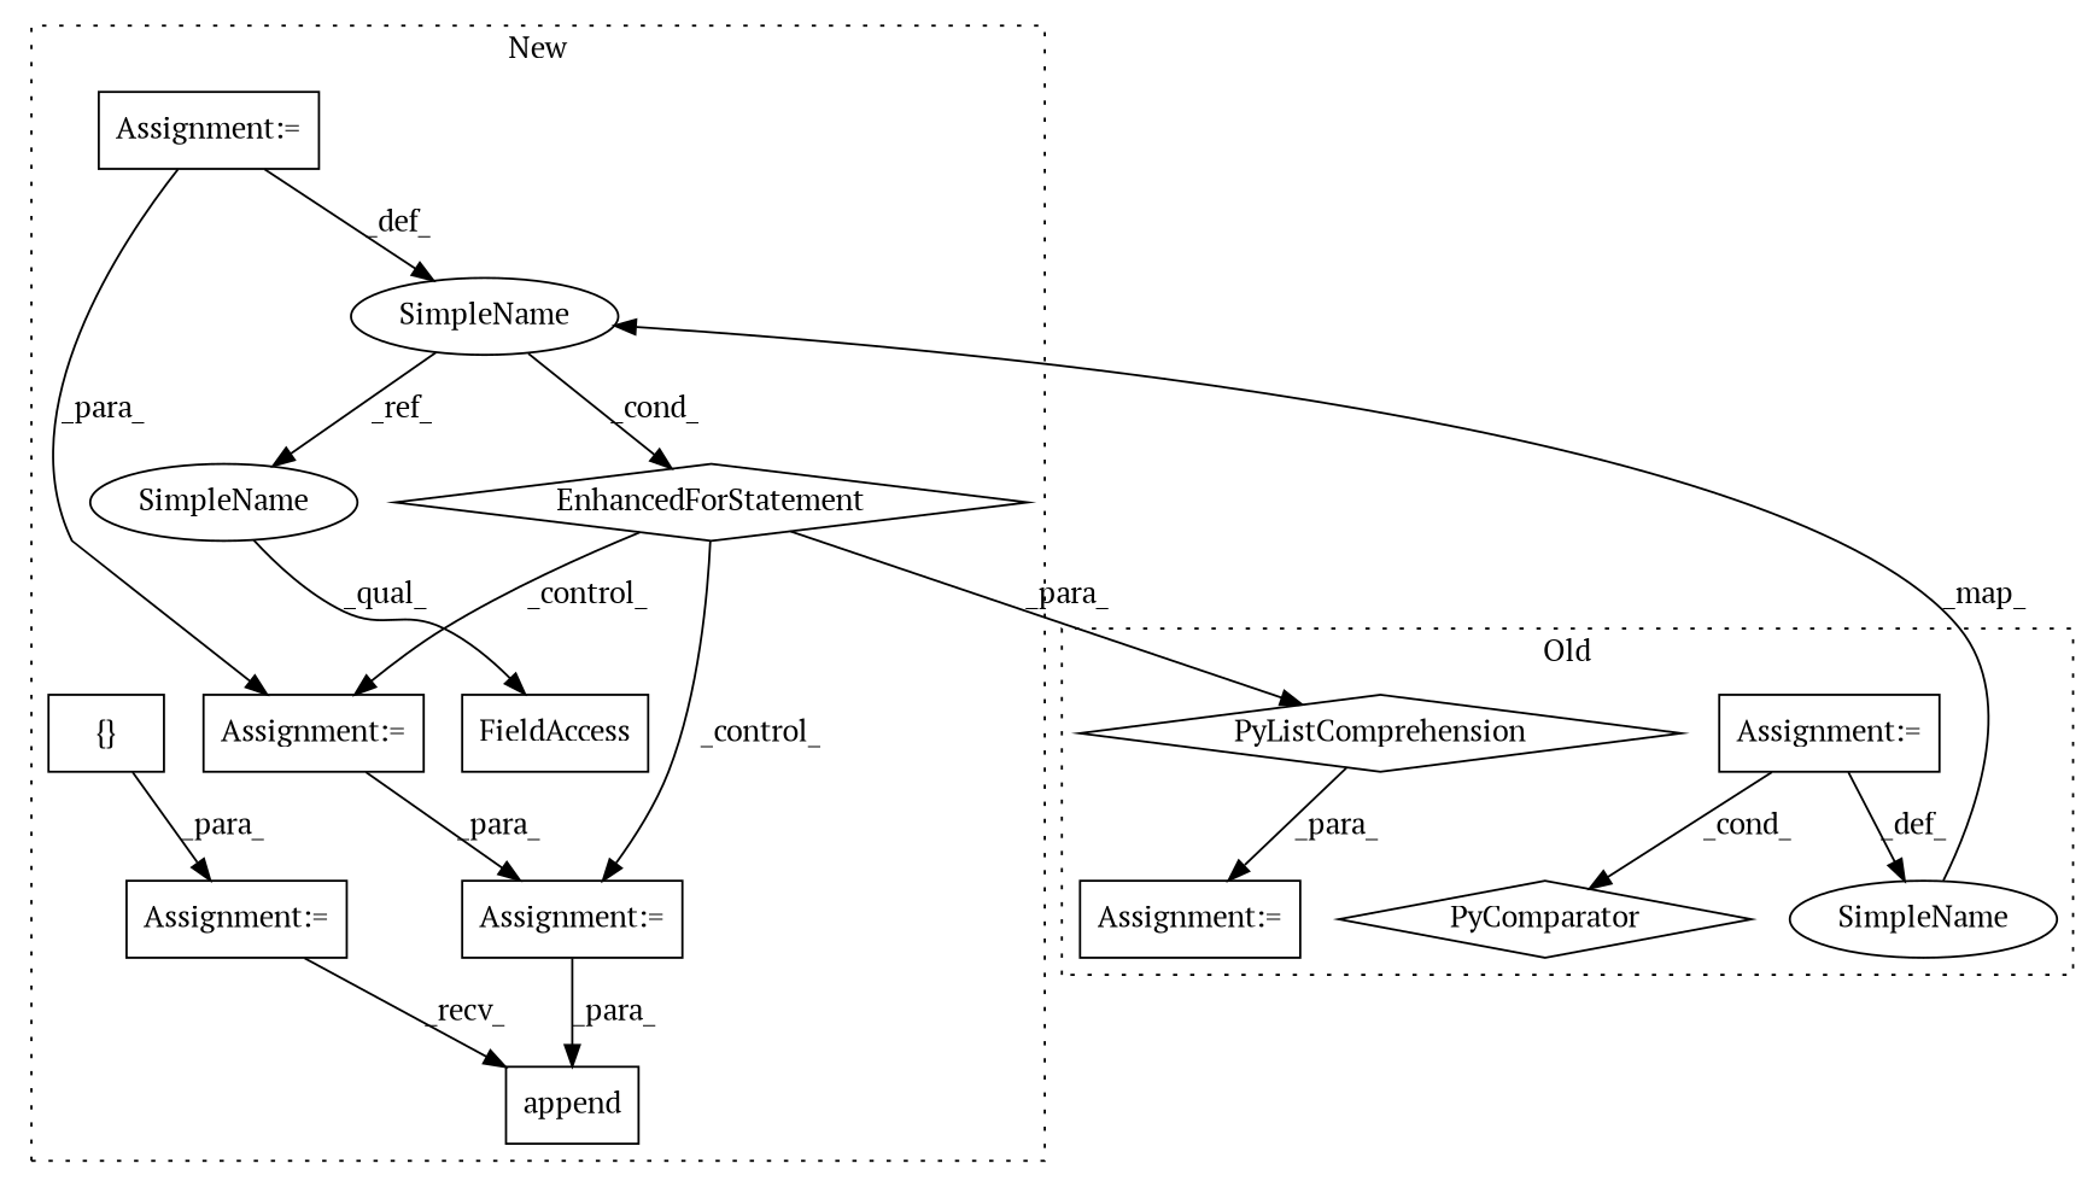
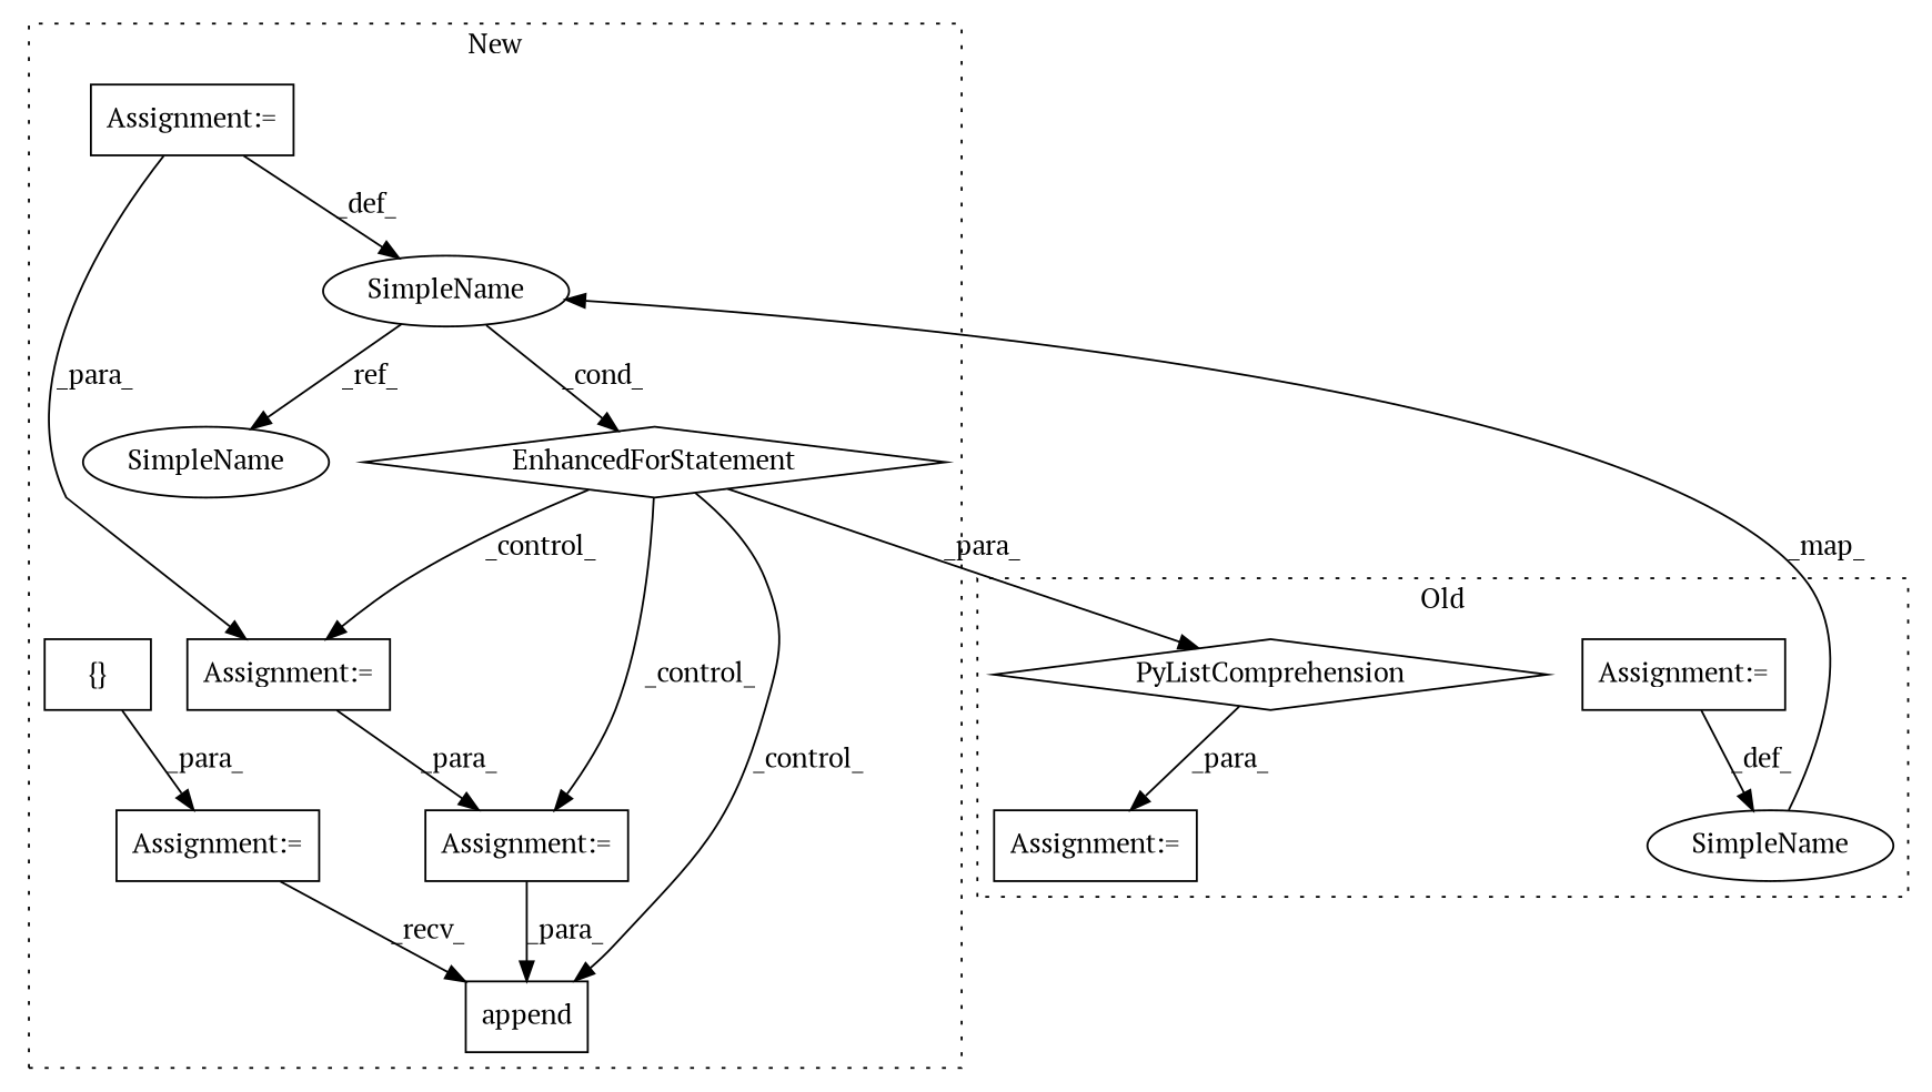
  digraph {
    fontname="PT Serif"
    node [a=7 fontname="PT Serif" l="53,2" s=15840 shape=box]
    edge [fontname="PT Serif"]
    n1 [a=109 l=130 label=PyListComprehension s=15762 shape=diamond]
-   n2 [a=113 l=44 label=PyComparator shape=diamond]
    n3 [l=44 label="Assignment:="]
    n4 [label="Assignment:=" s="16095,16163"]
    n5 [a=42 l=4 label=SimpleName s=15843 shape=ellipse]
    n6 [a=70 label=EnhancedForStatement s="13731,13820" shape=diamond]
    n7 [label="Assignment:=" s="13731,13820"]
    n8 [l=1 label="Assignment:=" s=13840]
    n9 [a=42 l=4 label=SimpleName s=13788 shape=ellipse]
    n10 [a=32 l="7,1" label=append s="14071,14088"]
    n11 [l=1 label="Assignment:=" s=13713]
    n12 [a=4 l=2 label="{}" s=13723]
    n13 [l=1 label="Assignment:=" s=14010]
-   n14 [a=22 l=16 label=FieldAccess s=13873]
    n15 [a=42 l=4 label=SimpleName s=13873 shape=ellipse]
    subgraph cluster_1 {
      label=Old
      style=dotted
      n1
-     n2
      n3
      n4
      n5
    }
    subgraph cluster_2 {
      label=New
      style=dotted
      n6
      n7
      n8
      n9
      n10
      n11
      n12
      n13
-     n14
      n15
    }
    n1 -> n4 [label=_para_]
-   n3 -> n2 [label=_cond_]
    n3 -> n5 [label=_def_]
    n5 -> n9 [label=_map_]
    n6 -> n1 [label=_para_]
    n6 -> n8 [label=_control_]
+   n6 -> n10 [label=_control_]
    n6 -> n13 [label=_control_]
    n7 -> n8 [label=_para_]
    n7 -> n9 [label=_def_]
    n8 -> n13 [label=_para_]
    n9 -> n6 [label=_cond_]
    n9 -> n15 [label=_ref_]
    n11 -> n10 [label=_recv_]
    n12 -> n11 [label=_para_]
    n13 -> n10 [label=_para_]
-   n15 -> n14 [label=_qual_]
  }
